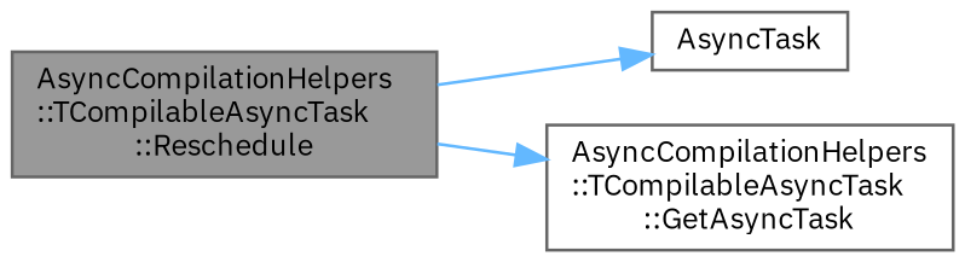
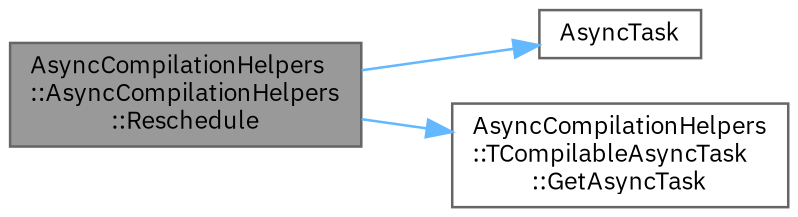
  digraph {
    rankdir=LR
    fontname="IBM Plex Sans"
    node [color=grey40 fillcolor=white fontname="IBM Plex Sans" fontsize=10 shape=box style=filled]
    edge [color=steelblue1 fontname="IBM Plex Sans" fontsize=10 labelfontname=Helvetica labelfontsize=10 style=solid]
-   n1 [color=gray40 fillcolor=grey60 fontcolor=black height=0.2 label="AsyncCompilationHelpers\l::TCompilableAsyncTask\l::Reschedule" width=0.4]
+   n1 [color=gray40 fillcolor=grey60 fontcolor=black height=0.2 label="AsyncCompilationHelpers\l::AsyncCompilationHelpers\l::Reschedule" width=0.4]
    n2 [height=0.2 label=AsyncTask width=0.4]
    n3 [height=0.2 label="AsyncCompilationHelpers\l::TCompilableAsyncTask\l::GetAsyncTask" width=0.4]
    n1 -> n2
    n1 -> n3
  }
